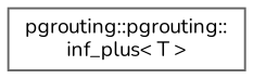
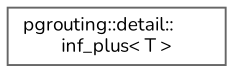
  digraph {
    rankdir=LR
    fontname=Nunito
-   n1 [color=grey40 fillcolor=white fontname=Nunito fontsize=10 height=0.2 label="pgrouting::pgrouting::\linf_plus\< T \>" shape=box style=filled width=0.4]
+   n1 [color=grey40 fillcolor=white fontname=Nunito fontsize=10 height=0.2 label="pgrouting::detail::\linf_plus\< T \>" shape=box style=filled width=0.4]
  }
